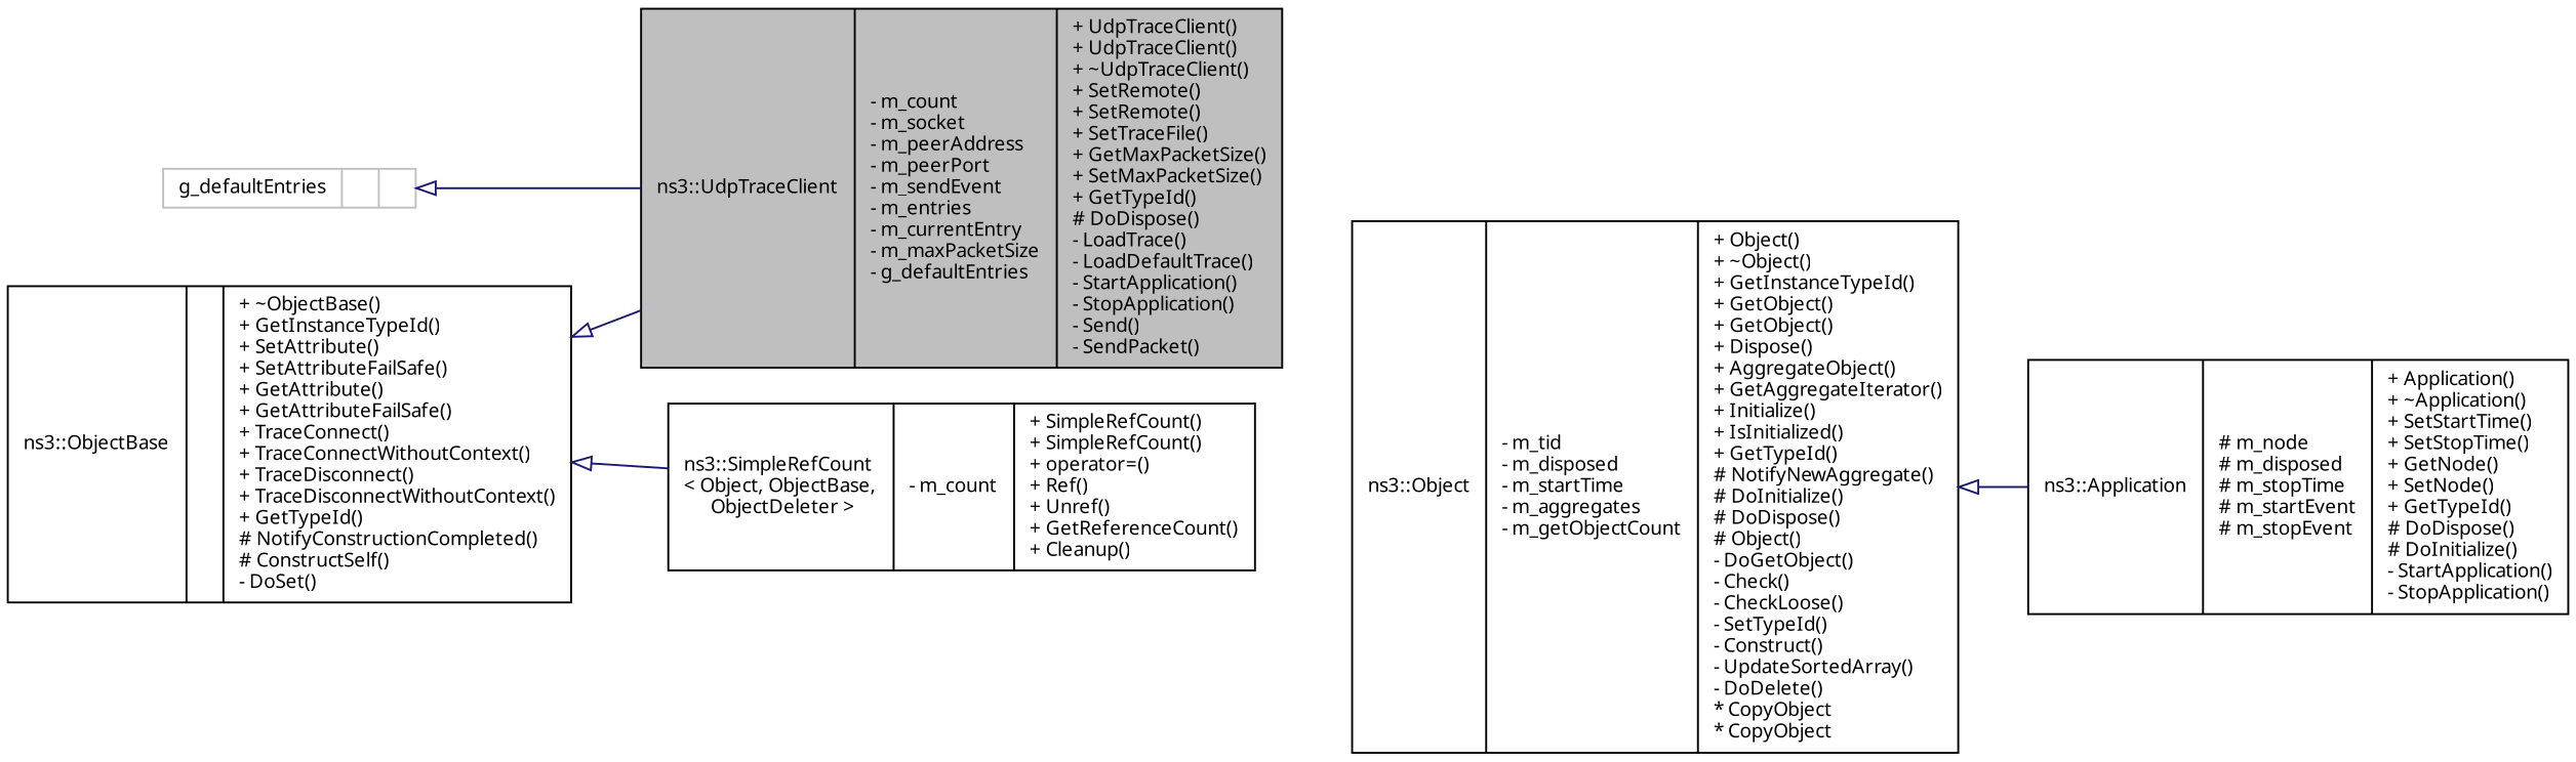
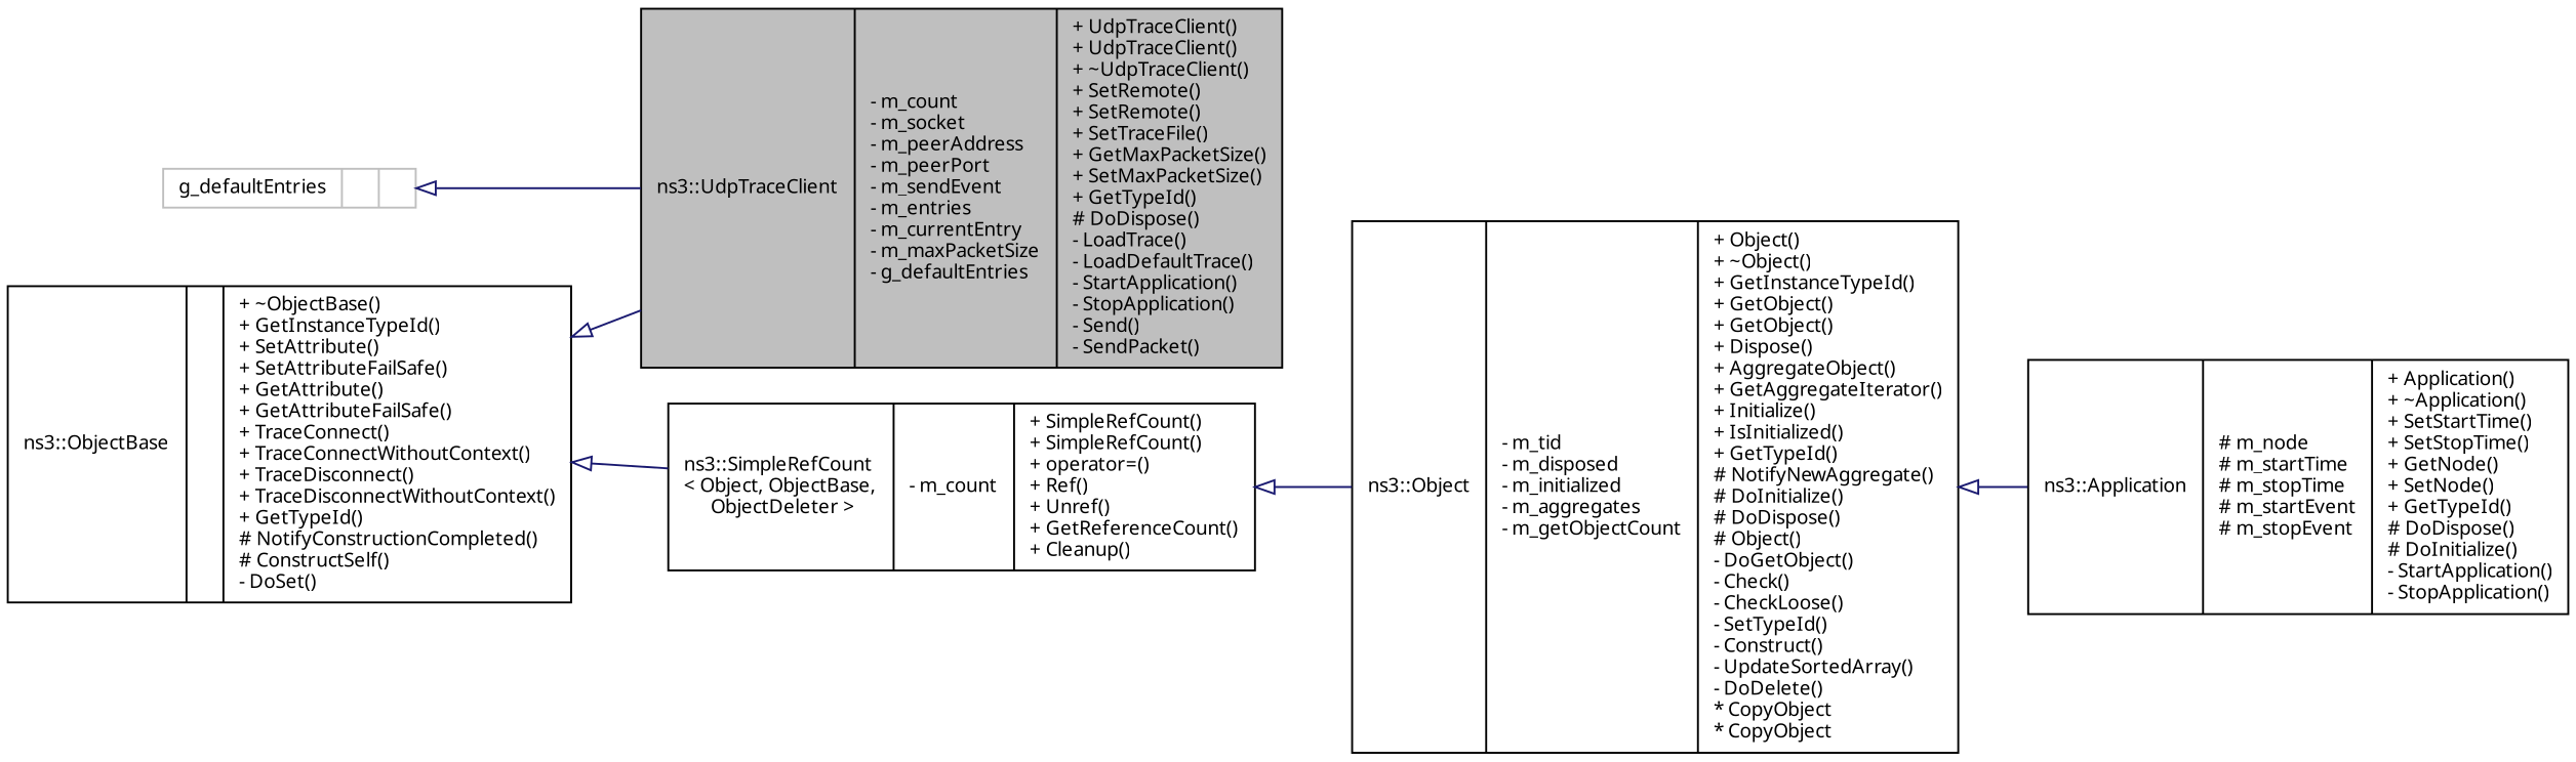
  digraph {
    fontname="Noto Sans"
    rankdir=LR
    node [color=black fillcolor=white fontname="Noto Sans" fontsize=10 shape=record style=filled]
    edge [arrowtail=onormal color=midnightblue dir=back fontname="Noto Sans" fontsize=10 labelfontname=Helvetica labelfontsize=10 style=solid]
    n1 [fillcolor=grey75 fontcolor=black height=0.2 label="{ns3::UdpTraceClient\n|- m_count\l- m_socket\l- m_peerAddress\l- m_peerPort\l- m_sendEvent\l- m_entries\l- m_currentEntry\l- m_maxPacketSize\l- g_defaultEntries\l|+ UdpTraceClient()\l+ UdpTraceClient()\l+ ~UdpTraceClient()\l+ SetRemote()\l+ SetRemote()\l+ SetTraceFile()\l+ GetMaxPacketSize()\l+ SetMaxPacketSize()\l+ GetTypeId()\l# DoDispose()\l- LoadTrace()\l- LoadDefaultTrace()\l- StartApplication()\l- StopApplication()\l- Send()\l- SendPacket()\l}" width=0.4]
-   n2 [height=0.2 label="{ns3::Application\n|# m_node\l# m_disposed\l# m_stopTime\l# m_startEvent\l# m_stopEvent\l|+ Application()\l+ ~Application()\l+ SetStartTime()\l+ SetStopTime()\l+ GetNode()\l+ SetNode()\l+ GetTypeId()\l# DoDispose()\l# DoInitialize()\l- StartApplication()\l- StopApplication()\l}" width=0.4]
-   n3 [height=0.2 label="{ns3::Object\n|- m_tid\l- m_disposed\l- m_startTime\l- m_aggregates\l- m_getObjectCount\l|+ Object()\l+ ~Object()\l+ GetInstanceTypeId()\l+ GetObject()\l+ GetObject()\l+ Dispose()\l+ AggregateObject()\l+ GetAggregateIterator()\l+ Initialize()\l+ IsInitialized()\l+ GetTypeId()\l# NotifyNewAggregate()\l# DoInitialize()\l# DoDispose()\l# Object()\l- DoGetObject()\l- Check()\l- CheckLoose()\l- SetTypeId()\l- Construct()\l- UpdateSortedArray()\l- DoDelete()\l* CopyObject\l* CopyObject\l}" width=0.4]
+   n2 [height=0.2 label="{ns3::Application\n|# m_node\l# m_startTime\l# m_stopTime\l# m_startEvent\l# m_stopEvent\l|+ Application()\l+ ~Application()\l+ SetStartTime()\l+ SetStopTime()\l+ GetNode()\l+ SetNode()\l+ GetTypeId()\l# DoDispose()\l# DoInitialize()\l- StartApplication()\l- StopApplication()\l}" width=0.4]
+   n3 [height=0.2 label="{ns3::Object\n|- m_tid\l- m_disposed\l- m_initialized\l- m_aggregates\l- m_getObjectCount\l|+ Object()\l+ ~Object()\l+ GetInstanceTypeId()\l+ GetObject()\l+ GetObject()\l+ Dispose()\l+ AggregateObject()\l+ GetAggregateIterator()\l+ Initialize()\l+ IsInitialized()\l+ GetTypeId()\l# NotifyNewAggregate()\l# DoInitialize()\l# DoDispose()\l# Object()\l- DoGetObject()\l- Check()\l- CheckLoose()\l- SetTypeId()\l- Construct()\l- UpdateSortedArray()\l- DoDelete()\l* CopyObject\l* CopyObject\l}" width=0.4]
    n4 [height=0.2 label="{ns3::SimpleRefCount\l\< Object, ObjectBase,\l ObjectDeleter \>\n|- m_count\l|+ SimpleRefCount()\l+ SimpleRefCount()\l+ operator=()\l+ Ref()\l+ Unref()\l+ GetReferenceCount()\l+ Cleanup()\l}" width=0.4]
    n5 [height=0.2 label="{ns3::ObjectBase\n||+ ~ObjectBase()\l+ GetInstanceTypeId()\l+ SetAttribute()\l+ SetAttributeFailSafe()\l+ GetAttribute()\l+ GetAttributeFailSafe()\l+ TraceConnect()\l+ TraceConnectWithoutContext()\l+ TraceDisconnect()\l+ TraceDisconnectWithoutContext()\l+ GetTypeId()\l# NotifyConstructionCompleted()\l# ConstructSelf()\l- DoSet()\l}" width=0.4]
    n6 [color=grey75 height=0.2 label="{g_defaultEntries\n||}" width=0.4]
    n3 -> n2
+   n4 -> n3
    n5 -> n1
    n5 -> n4
    n6 -> n1
  }
